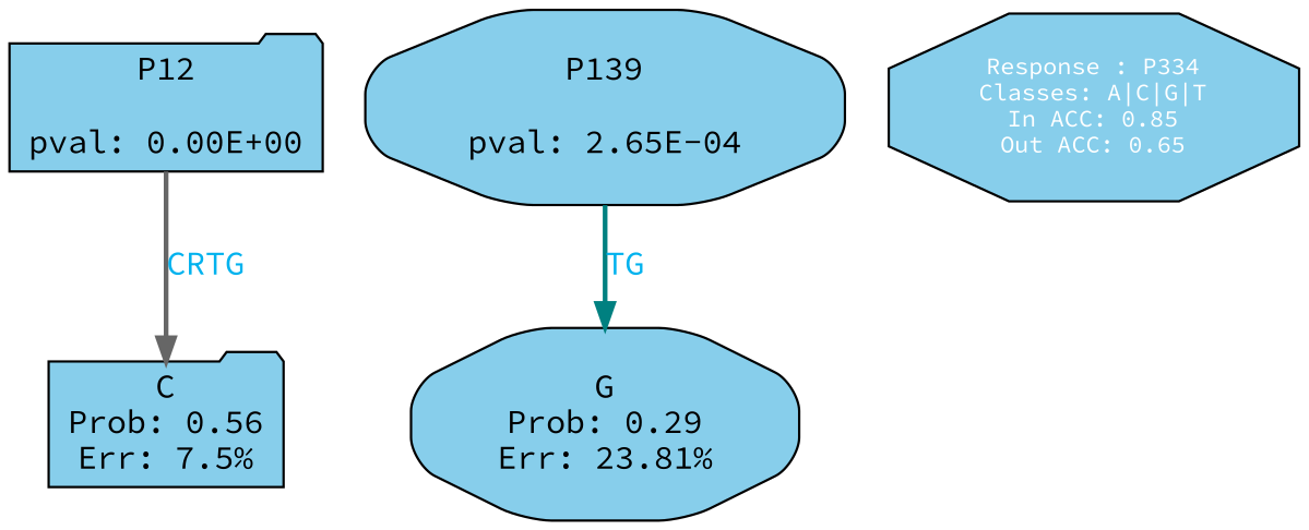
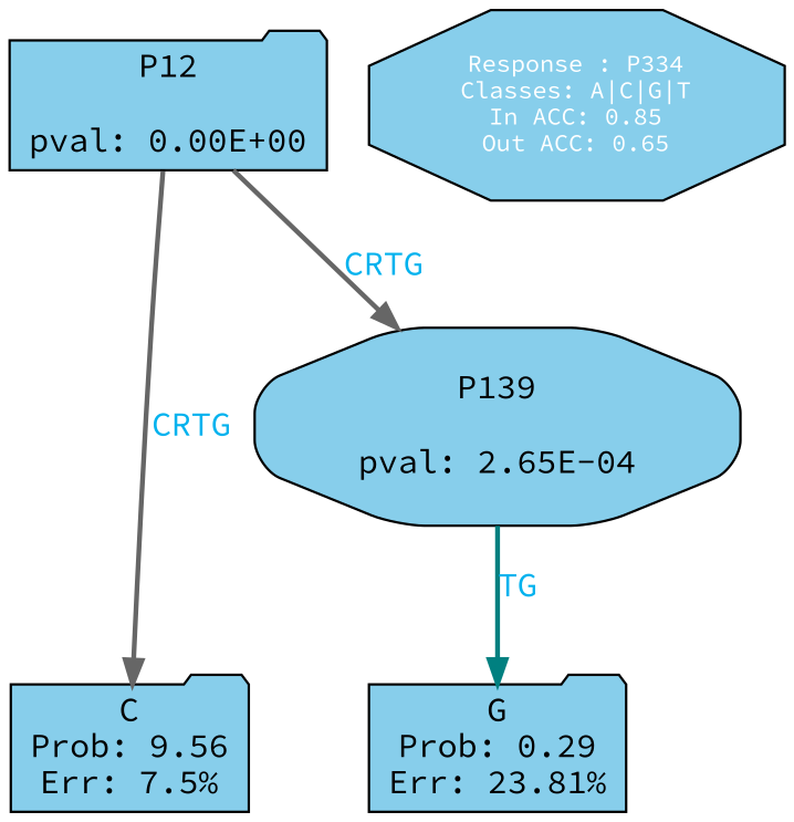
  digraph {
    fontname="Source Code Pro"
    ranksep=equally
    splines=polylines
    node [color=black fillcolor=skyblue fontname="Source Code Pro" shape=folder style="filled, rounded"]
    edge [color=gray40 fontcolor=deepskyblue2 fontname="Source Code Pro" style=bold]
-   n1 [label="C\nProb: 0.56\nErr: 7.5%"]
-   n2 [label="G\nProb: 0.29\nErr: 23.81%" shape=octagon]
+   n1 [label="C\nProb: 9.56\nErr: 7.5%"]
+   n2 [label="G\nProb: 0.29\nErr: 23.81%"]
    n3 [align=left fontcolor=white fontsize=10 label="Response : P334\nClasses: A|C|G|T\nIn ACC: 0.85\nOut ACC: 0.65\n" shape=octagon style=filled]
    n4 [label="P12\n\npval: 0.00E+00"]
    n5 [label="P139\n\npval: 2.65E-04" shape=octagon]
    subgraph sub_1 {
      rank=same
      n1
      n2
    }
    subgraph sub_2 {
      rank=same
      n3
      n4
    }
    n4 -> n1 [label=CRTG]
+   n4 -> n5 [label=CRTG]
    n5 -> n2 [color=teal label=TG]
  }
